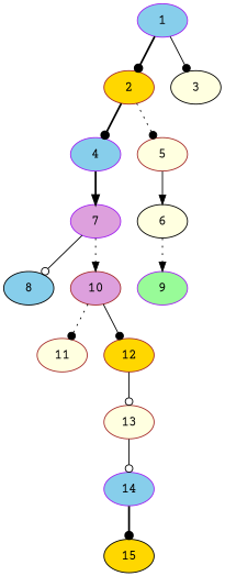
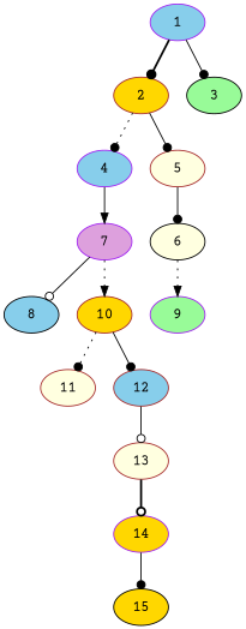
  digraph {
    fontname="Courier Prime"
    node [alpha=0.06 color=brown fillcolor=skyblue fontname="Courier Prime" style=filled]
    edge [arrowhead=dot fontname="Courier Prime" style=solid]
    1 [alpha=0.13 color=purple expect_size=13119488]
    2 [alpha=0.05 expect_size=12742656 fillcolor=gold]
-   3 [alpha=0.19 color=black expect_size=28540928 fillcolor=lightyellow]
+   3 [alpha=0.19 color=black expect_size=28540928 fillcolor=palegreen]
    4 [alpha=0.01 color=purple expect_size=29591552]
    5 [alpha=0.01 expect_size=16304128 fillcolor=lightyellow]
    7 [alpha=0.15 color=purple expect_size=49061888 fillcolor=plum]
    6 [alpha=0.07 color=black expect_size=19978240 fillcolor=lightyellow]
    8 [color=black expect_size=24792064]
-   10 [alpha=0.03 expect_size=8606720 fillcolor=plum]
+   10 [alpha=0.03 expect_size=8606720 fillcolor=gold]
    9 [alpha=0.16 color=purple expect_size=10213376 fillcolor=palegreen]
    11 [alpha=0.17 expect_size=50442240 fillcolor=lightyellow]
-   12 [expect_size=33783808 fillcolor=gold]
+   12 [expect_size=33783808]
    13 [expect_size=46181376 fillcolor=lightyellow]
-   14 [alpha=0.19 color=purple expect_size=43144192]
+   14 [alpha=0.19 color=purple expect_size=43144192 fillcolor=gold]
    15 [color=black expect_size=44324864 fillcolor=gold]
    1 -> 2 [style=bold]
    1 -> 3
-   2 -> 4 [style=bold]
-   2 -> 5 [style=dotted]
-   4 -> 7 [arrowhead=normal style=bold]
-   5 -> 6 [arrowhead=normal]
+   2 -> 4 [style=dotted]
+   2 -> 5
+   4 -> 7 [arrowhead=normal]
+   5 -> 6
    7 -> 8 [arrowhead=odot]
    7 -> 10 [arrowhead=normal style=dotted]
    6 -> 9 [arrowhead=normal style=dotted]
    10 -> 11 [style=dotted]
    10 -> 12
    12 -> 13 [arrowhead=odot]
-   13 -> 14 [arrowhead=odot]
-   14 -> 15 [style=bold]
+   13 -> 14 [arrowhead=odot style=bold]
+   14 -> 15
  }
